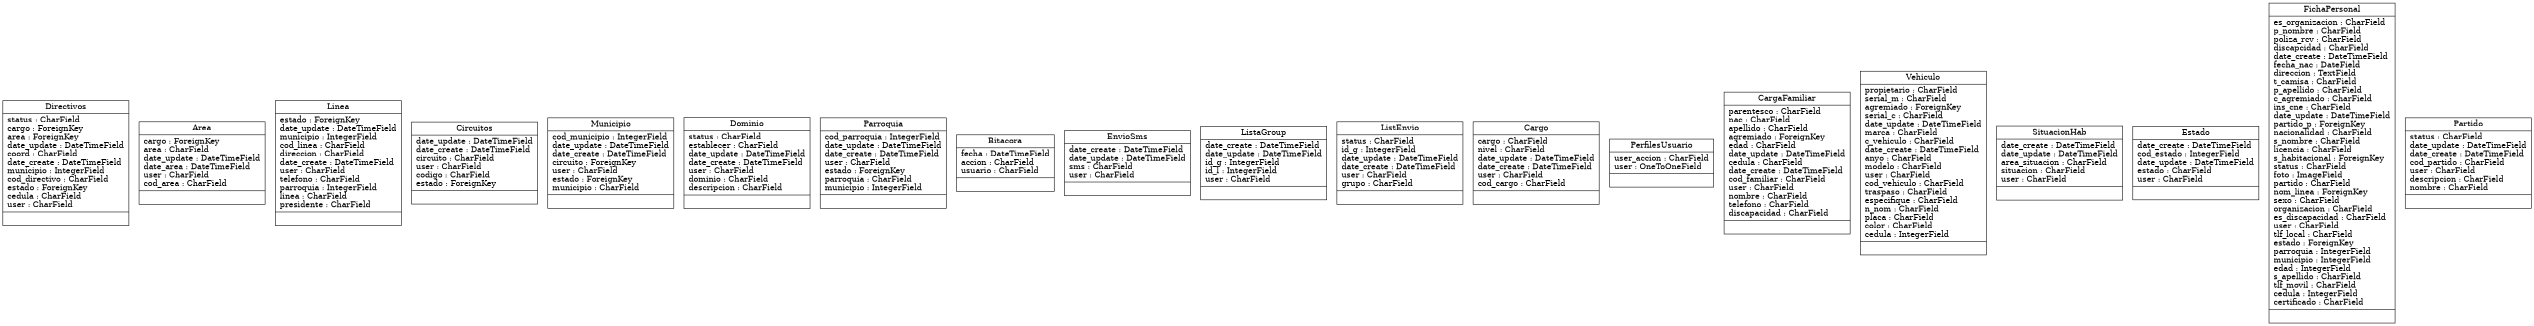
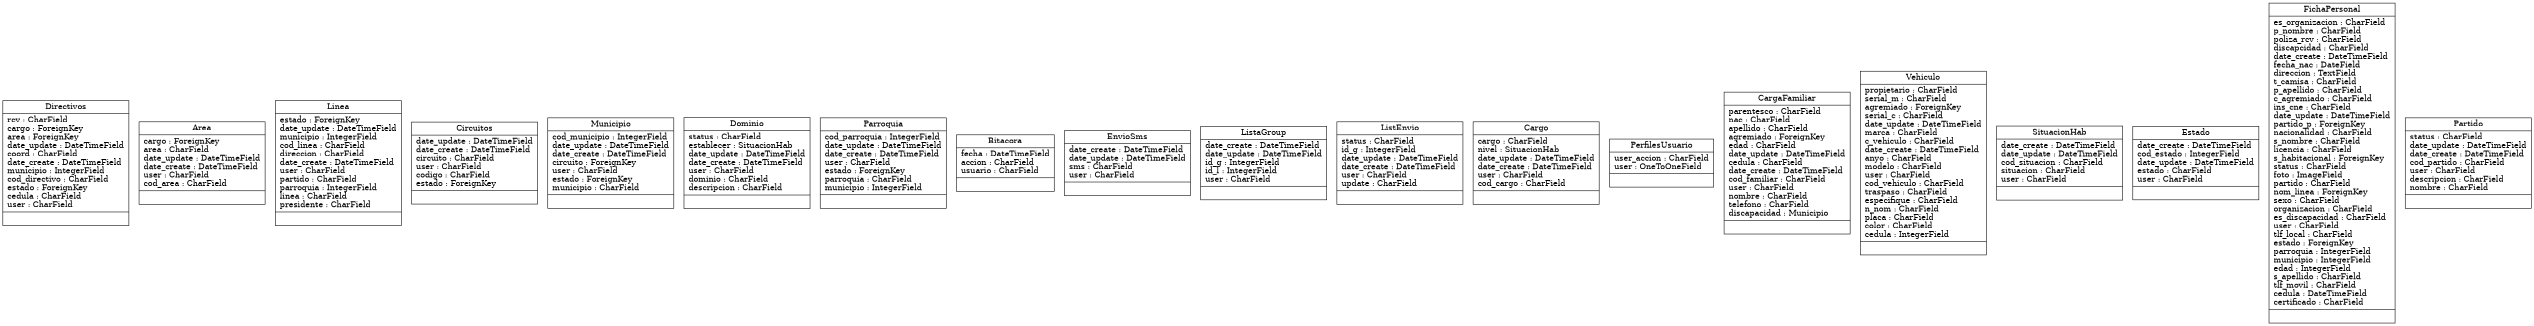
  digraph {
    rankdir=BT
    node [shape=record]
-   n1 [label="{Directivos|status : CharField\lcargo : ForeignKey\larea : ForeignKey\ldate_update : DateTimeField\lcoord : CharField\ldate_create : DateTimeField\lmunicipio : IntegerField\lcod_directivo : CharField\lestado : ForeignKey\lcedula : CharField\luser : CharField\l|}"]
-   n2 [label="{Area|cargo : ForeignKey\larea : CharField\ldate_update : DateTimeField\ldate_area : DateTimeField\luser : CharField\lcod_area : CharField\l|}"]
-   n3 [label="{Linea|estado : ForeignKey\ldate_update : DateTimeField\lmunicipio : IntegerField\lcod_linea : CharField\ldireccion : CharField\ldate_create : DateTimeField\luser : CharField\ltelefono : CharField\lparroquia : IntegerField\llinea : CharField\lpresidente : CharField\l|}"]
+   n1 [label="{Directivos|rcv : CharField\lcargo : ForeignKey\larea : ForeignKey\ldate_update : DateTimeField\lcoord : CharField\ldate_create : DateTimeField\lmunicipio : IntegerField\lcod_directivo : CharField\lestado : ForeignKey\lcedula : CharField\luser : CharField\l|}"]
+   n2 [label="{Area|cargo : ForeignKey\larea : CharField\ldate_update : DateTimeField\ldate_create : DateTimeField\luser : CharField\lcod_area : CharField\l|}"]
+   n3 [label="{Linea|estado : ForeignKey\ldate_update : DateTimeField\lmunicipio : IntegerField\lcod_linea : CharField\ldireccion : CharField\ldate_create : DateTimeField\luser : CharField\lpartido : CharField\lparroquia : IntegerField\llinea : CharField\lpresidente : CharField\l|}"]
    n4 [label="{Circuitos|date_update : DateTimeField\ldate_create : DateTimeField\lcircuito : CharField\luser : CharField\lcodigo : CharField\lestado : ForeignKey\l|}"]
    n5 [label="{Municipio|cod_municipio : IntegerField\ldate_update : DateTimeField\ldate_create : DateTimeField\lcircuito : ForeignKey\luser : CharField\lestado : ForeignKey\lmunicipio : CharField\l|}"]
-   n6 [label="{Dominio|status : CharField\lestablecer : CharField\ldate_update : DateTimeField\ldate_create : DateTimeField\luser : CharField\ldominio : CharField\ldescripcion : CharField\l|}"]
+   n6 [label="{Dominio|status : CharField\lestablecer : SituacionHab\ldate_update : DateTimeField\ldate_create : DateTimeField\luser : CharField\ldominio : CharField\ldescripcion : CharField\l|}"]
    n7 [label="{Parroquia|cod_parroquia : IntegerField\ldate_update : DateTimeField\ldate_create : DateTimeField\luser : CharField\lestado : ForeignKey\lparroquia : CharField\lmunicipio : IntegerField\l|}"]
    n8 [label="{Bitacora|fecha : DateTimeField\laccion : CharField\lusuario : CharField\l|}"]
    n9 [label="{EnvioSms|date_create : DateTimeField\ldate_update : DateTimeField\lsms : CharField\luser : CharField\l|}"]
    n10 [label="{ListaGroup|date_create : DateTimeField\ldate_update : DateTimeField\lid_g : IntegerField\lid_l : IntegerField\luser : CharField\l|}"]
-   n11 [label="{ListEnvio|status : CharField\lid_g : IntegerField\ldate_update : DateTimeField\ldate_create : DateTimeField\luser : CharField\lgrupo : CharField\l|}"]
-   n12 [label="{Cargo|cargo : CharField\lnivel : CharField\ldate_update : DateTimeField\ldate_create : DateTimeField\luser : CharField\lcod_cargo : CharField\l|}"]
+   n11 [label="{ListEnvio|status : CharField\lid_g : IntegerField\ldate_update : DateTimeField\ldate_create : DateTimeField\luser : CharField\lupdate : CharField\l|}"]
+   n12 [label="{Cargo|cargo : CharField\lnivel : SituacionHab\ldate_update : DateTimeField\ldate_create : DateTimeField\luser : CharField\lcod_cargo : CharField\l|}"]
    n13 [label="{PerfilesUsuario|user_accion : CharField\luser : OneToOneField\l|}"]
-   n14 [label="{CargaFamiliar|parentesco : CharField\lnac : CharField\lapellido : CharField\lagremiado : ForeignKey\ledad : CharField\ldate_update : DateTimeField\lcedula : CharField\ldate_create : DateTimeField\lcod_familiar : CharField\luser : CharField\lnombre : CharField\ltelefono : CharField\ldiscapacidad : CharField\l|}"]
+   n14 [label="{CargaFamiliar|parentesco : CharField\lnac : CharField\lapellido : CharField\lagremiado : ForeignKey\ledad : CharField\ldate_update : DateTimeField\lcedula : CharField\ldate_create : DateTimeField\lcod_familiar : CharField\luser : CharField\lnombre : CharField\ltelefono : CharField\ldiscapacidad : Municipio\l|}"]
    n15 [label="{Vehiculo|propietario : CharField\lserial_m : CharField\lagremiado : ForeignKey\lserial_c : CharField\ldate_update : DateTimeField\lmarca : CharField\lc_vehiculo : CharField\ldate_create : DateTimeField\lanyo : CharField\lmodelo : CharField\luser : CharField\lcod_vehiculo : CharField\ltraspaso : CharField\lespecifique : CharField\ln_nom : CharField\lplaca : CharField\lcolor : CharField\lcedula : IntegerField\l|}"]
-   n16 [label="{SituacionHab|date_create : DateTimeField\ldate_update : DateTimeField\larea_situacion : CharField\lsituacion : CharField\luser : CharField\l|}"]
+   n16 [label="{SituacionHab|date_create : DateTimeField\ldate_update : DateTimeField\lcod_situacion : CharField\lsituacion : CharField\luser : CharField\l|}"]
    n17 [label="{Estado|date_create : DateTimeField\lcod_estado : IntegerField\ldate_update : DateTimeField\lestado : CharField\luser : CharField\l|}"]
-   n18 [label="{FichaPersonal|es_organizacion : CharField\lp_nombre : CharField\lpoliza_rcv : CharField\ldiscapcidad : CharField\ldate_create : DateTimeField\lfecha_nac : DateField\ldireccion : TextField\lt_camisa : CharField\lp_apellido : CharField\lc_agremiado : CharField\lins_cne : CharField\ldate_update : DateTimeField\lpartido_p : ForeignKey\lnacionalidad : CharField\ls_nombre : CharField\llicencia : CharField\ls_habitacional : ForeignKey\lstatus : CharField\lfoto : ImageField\lpartido : CharField\lnom_linea : ForeignKey\lsexo : CharField\lorganizacion : CharField\les_discapacidad : CharField\luser : CharField\ltlf_local : CharField\lestado : ForeignKey\lparroquia : IntegerField\lmunicipio : IntegerField\ledad : IntegerField\ls_apellido : CharField\ltlf_movil : CharField\lcedula : IntegerField\lcertificado : CharField\l|}"]
+   n18 [label="{FichaPersonal|es_organizacion : CharField\lp_nombre : CharField\lpoliza_rcv : CharField\ldiscapcidad : CharField\ldate_create : DateTimeField\lfecha_nac : DateField\ldireccion : TextField\lt_camisa : CharField\lp_apellido : CharField\lc_agremiado : CharField\lins_cne : CharField\ldate_update : DateTimeField\lpartido_p : ForeignKey\lnacionalidad : CharField\ls_nombre : CharField\llicencia : CharField\ls_habitacional : ForeignKey\lstatus : CharField\lfoto : ImageField\lpartido : CharField\lnom_linea : ForeignKey\lsexo : CharField\lorganizacion : CharField\les_discapacidad : CharField\luser : CharField\ltlf_local : CharField\lestado : ForeignKey\lparroquia : IntegerField\lmunicipio : IntegerField\ledad : IntegerField\ls_apellido : CharField\ltlf_movil : CharField\lcedula : DateTimeField\lcertificado : CharField\l|}"]
    n19 [label="{Partido|status : CharField\ldate_update : DateTimeField\ldate_create : DateTimeField\lcod_partido : CharField\luser : CharField\ldescripcion : CharField\lnombre : CharField\l|}"]
  }
